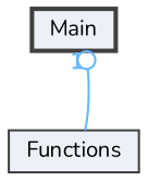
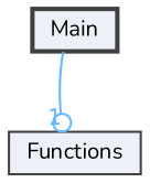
  digraph {
    compound=true
    fontname=Nunito
    node [color=grey25 fillcolor="#edf0f7" fontname=Nunito fontsize=10 shape=box]
    n1 [height=0.2 label=Main style="filled,bold" width=0.4]
    n2 [height=0.2 label=Functions style=filled width=0.4]
-   n2 -> n1 [color=steelblue1 fontcolor=steelblue1 fontname=Nunito fontsize=10 headlabel=1 labeldistance=1.5 labelfontname=Helvetica labelfontsize=10 arrowhead=odot]
+   n1 -> n2 [color=steelblue1 fontcolor=steelblue1 fontname=Nunito fontsize=10 headlabel=1 labeldistance=1.5 labelfontname=Helvetica labelfontsize=10 arrowhead=odot]
  }
